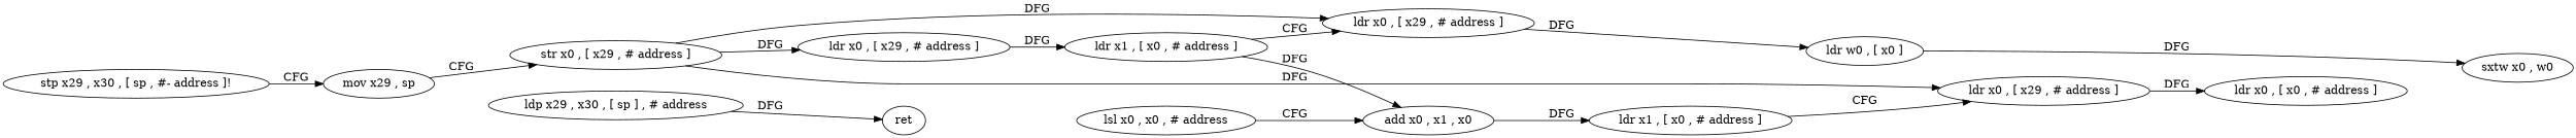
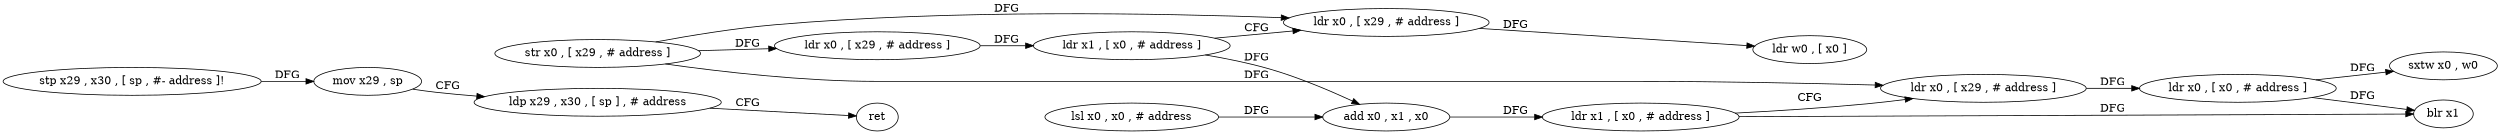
  digraph {
    rankdir=LR
    n1 [label="stp x29 , x30 , [ sp , #- address ]!"]
    n2 [label="mov x29 , sp"]
    n3 [label="str x0 , [ x29 , # address ]"]
    n4 [label="ldr x0 , [ x29 , # address ]"]
    n5 [label="ldr x0 , [ x29 , # address ]"]
    n6 [label="ldr x0 , [ x29 , # address ]"]
    n7 [label="ldr x1 , [ x0 , # address ]"]
    n8 [label="ldr w0 , [ x0 ]"]
    n9 [label="ldr x0 , [ x0 , # address ]"]
    n10 [label="add x0 , x1 , x0"]
    n11 [label="ldr x1 , [ x0 , # address ]"]
    n12 [label="sxtw x0 , w0"]
    n13 [label="lsl x0 , x0 , # address"]
+   n14 [label="blr x1"]
    n15 [label="ldp x29 , x30 , [ sp ] , # address"]
    n16 [label=ret]
-   n1 -> n2 [label=CFG]
-   n2 -> n3 [label=CFG]
+   n1 -> n2 [label=DFG]
+   n2 -> n15 [label=CFG]
    n3 -> n4 [label=DFG]
    n3 -> n5 [label=DFG]
    n3 -> n6 [label=DFG]
    n4 -> n7 [label=DFG]
    n5 -> n8 [label=DFG]
    n6 -> n9 [label=DFG]
    n7 -> n5 [label=CFG]
    n7 -> n10 [label=DFG]
-   n8 -> n12 [label=DFG]
+   n9 -> n12 [label=DFG]
+   n9 -> n14 [label=DFG]
    n10 -> n11 [label=DFG]
    n11 -> n6 [label=CFG]
-   n13 -> n10 [label=CFG]
-   n15 -> n16 [label=DFG]
+   n11 -> n14 [label=DFG]
+   n13 -> n10 [label=DFG]
+   n15 -> n16 [label=CFG]
  }
